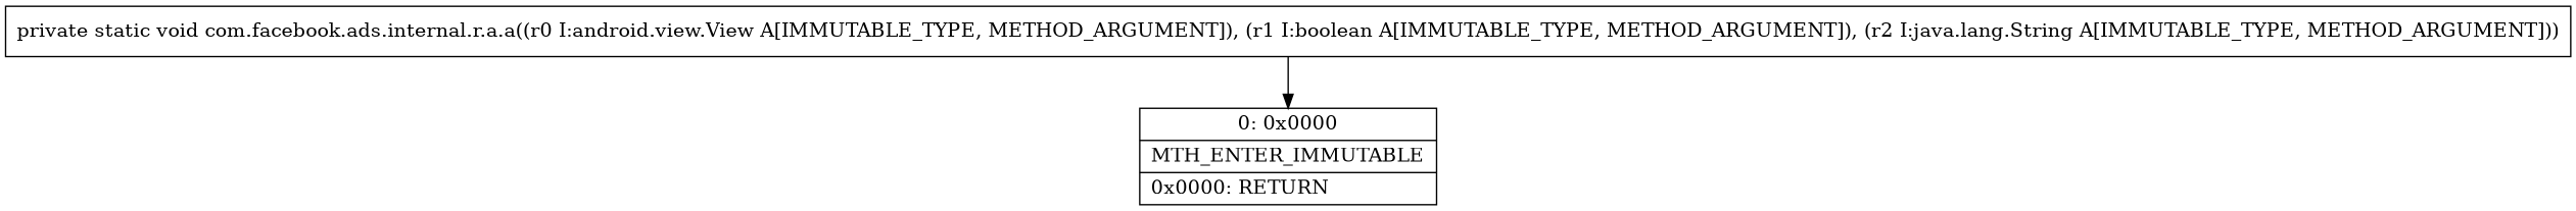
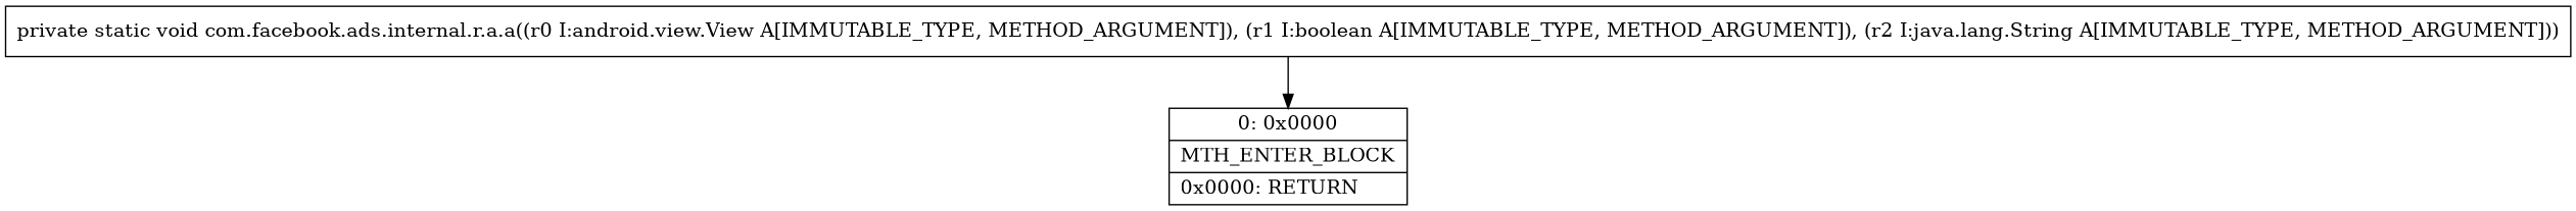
  digraph {
    node [shape=record]
-   n1 [label="{0\:\ 0x0000|MTH_ENTER_IMMUTABLE\l|0x0000: RETURN   \l}"]
+   n1 [label="{0\:\ 0x0000|MTH_ENTER_BLOCK\l|0x0000: RETURN   \l}"]
    n2 [label="{private static void com.facebook.ads.internal.r.a.a((r0 I:android.view.View A[IMMUTABLE_TYPE, METHOD_ARGUMENT]), (r1 I:boolean A[IMMUTABLE_TYPE, METHOD_ARGUMENT]), (r2 I:java.lang.String A[IMMUTABLE_TYPE, METHOD_ARGUMENT])) }"]
    n2 -> n1
  }
